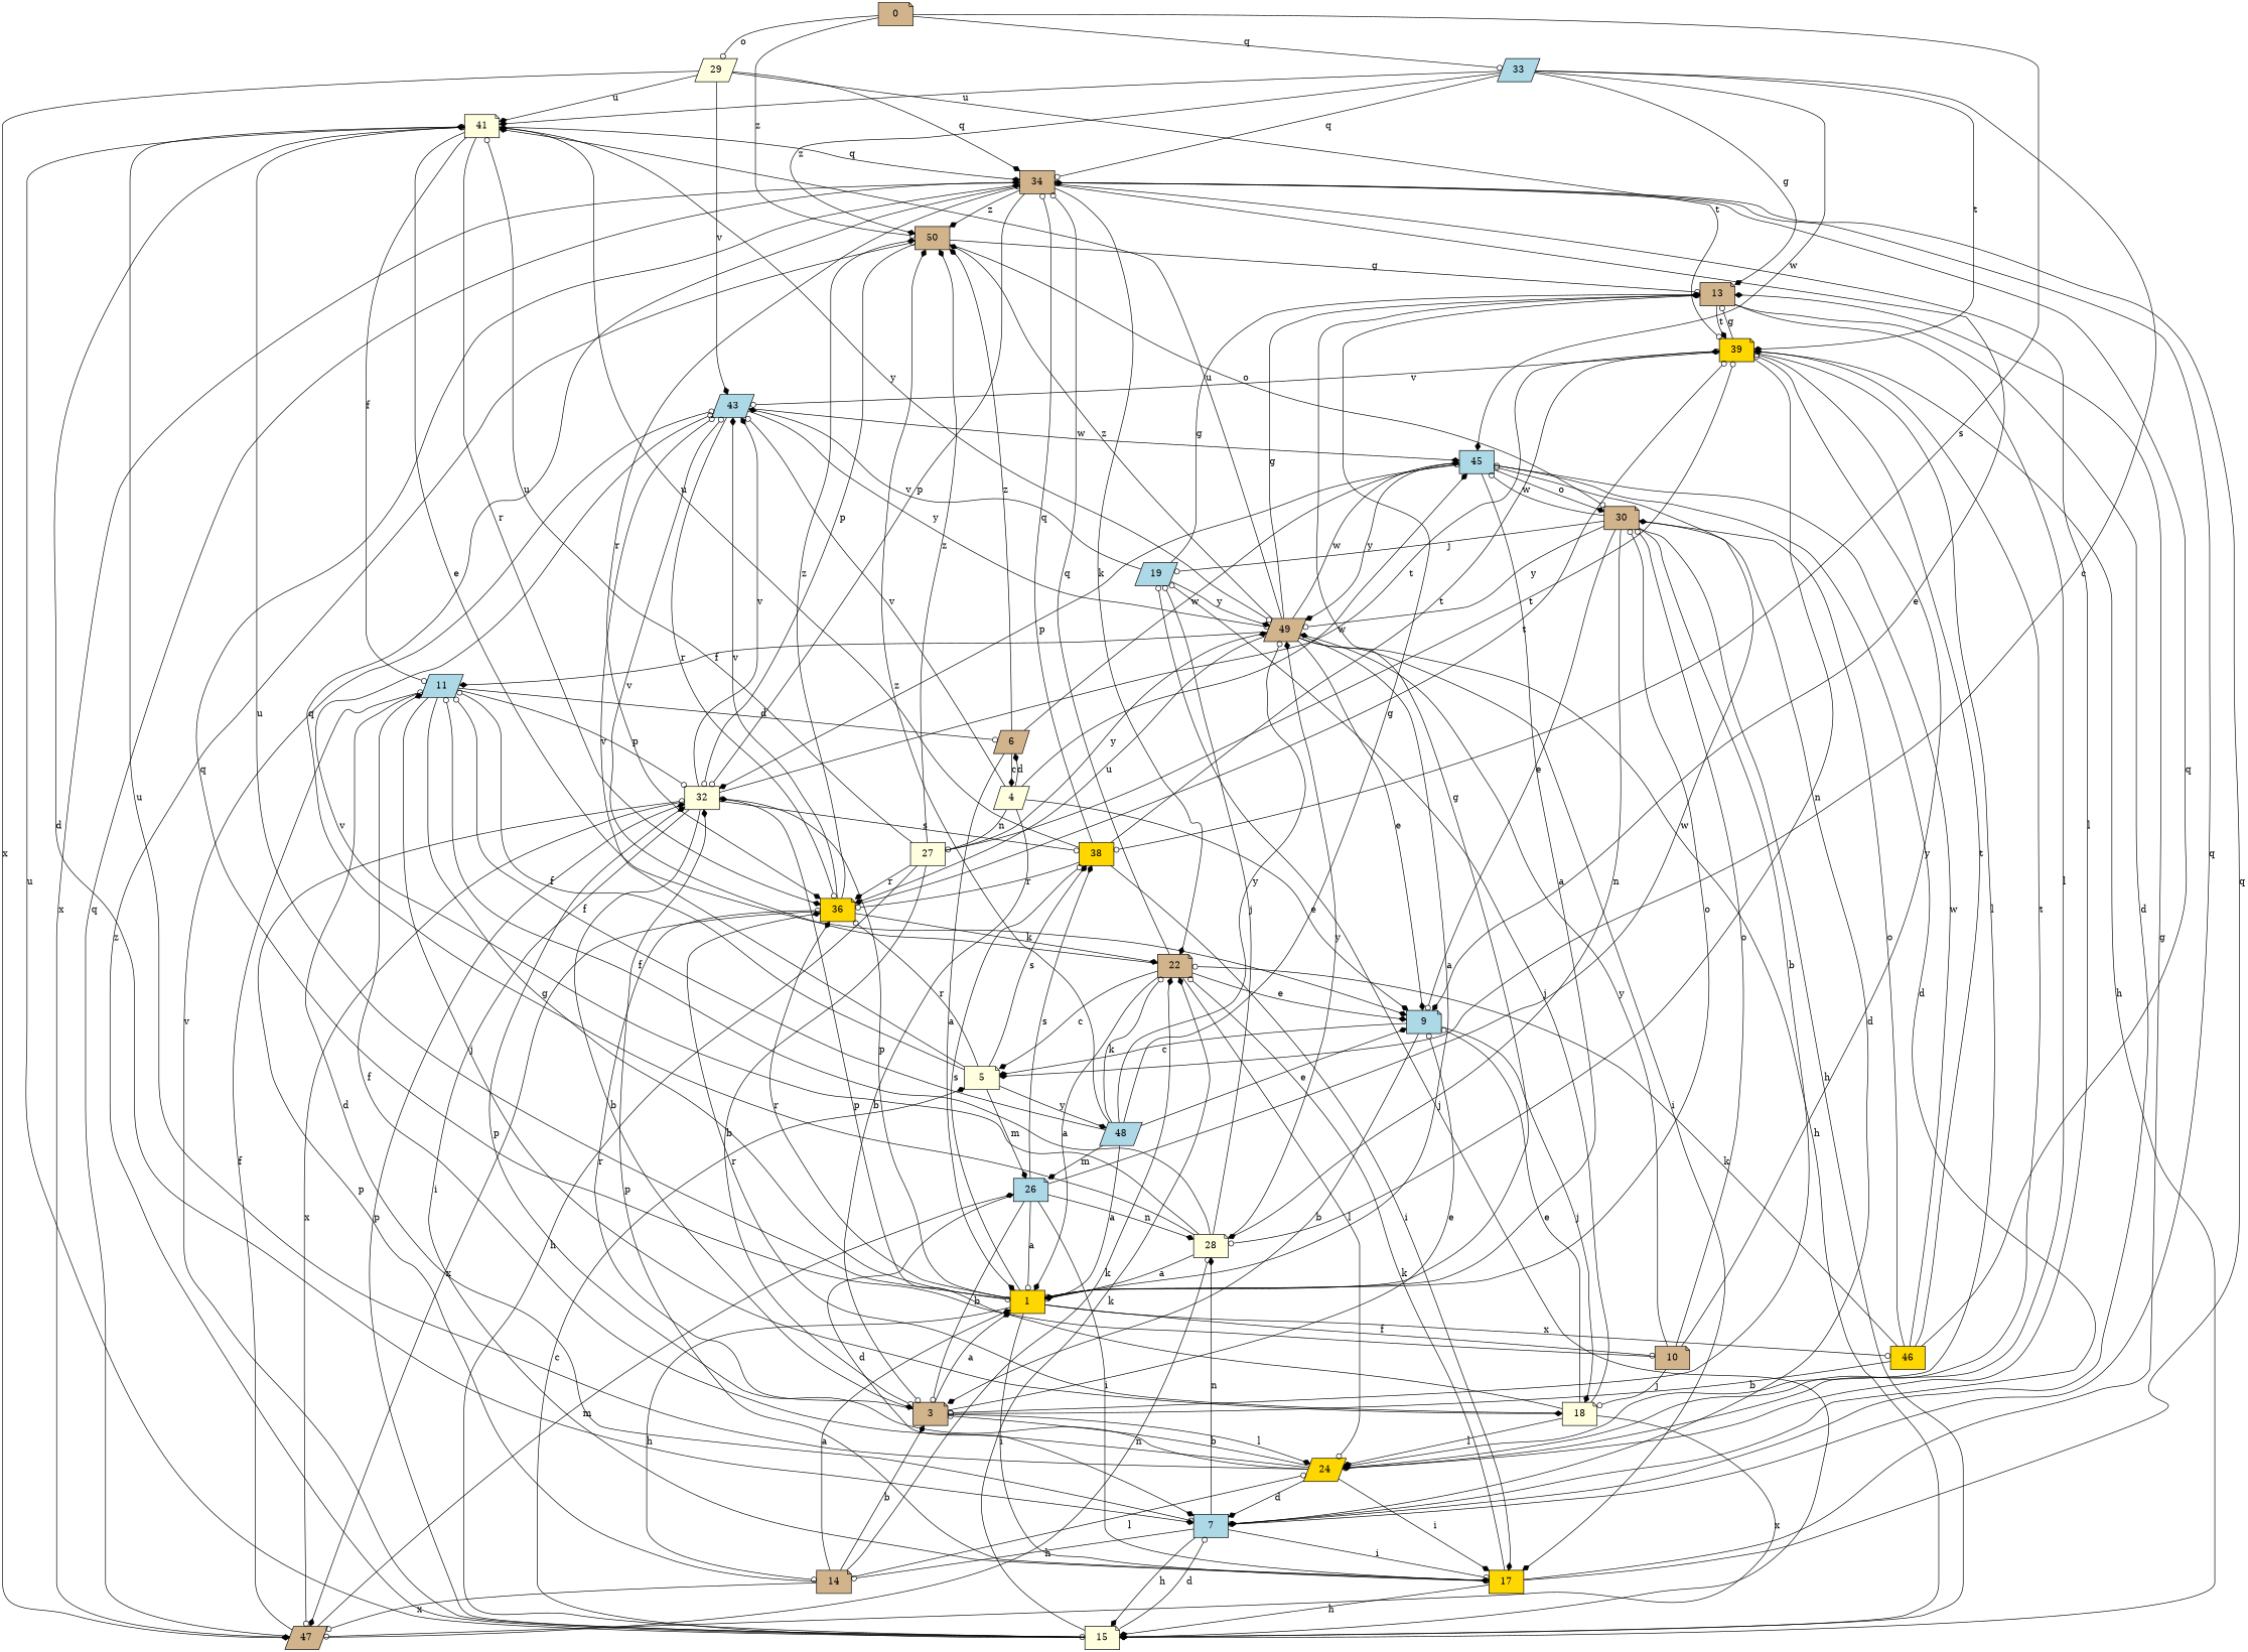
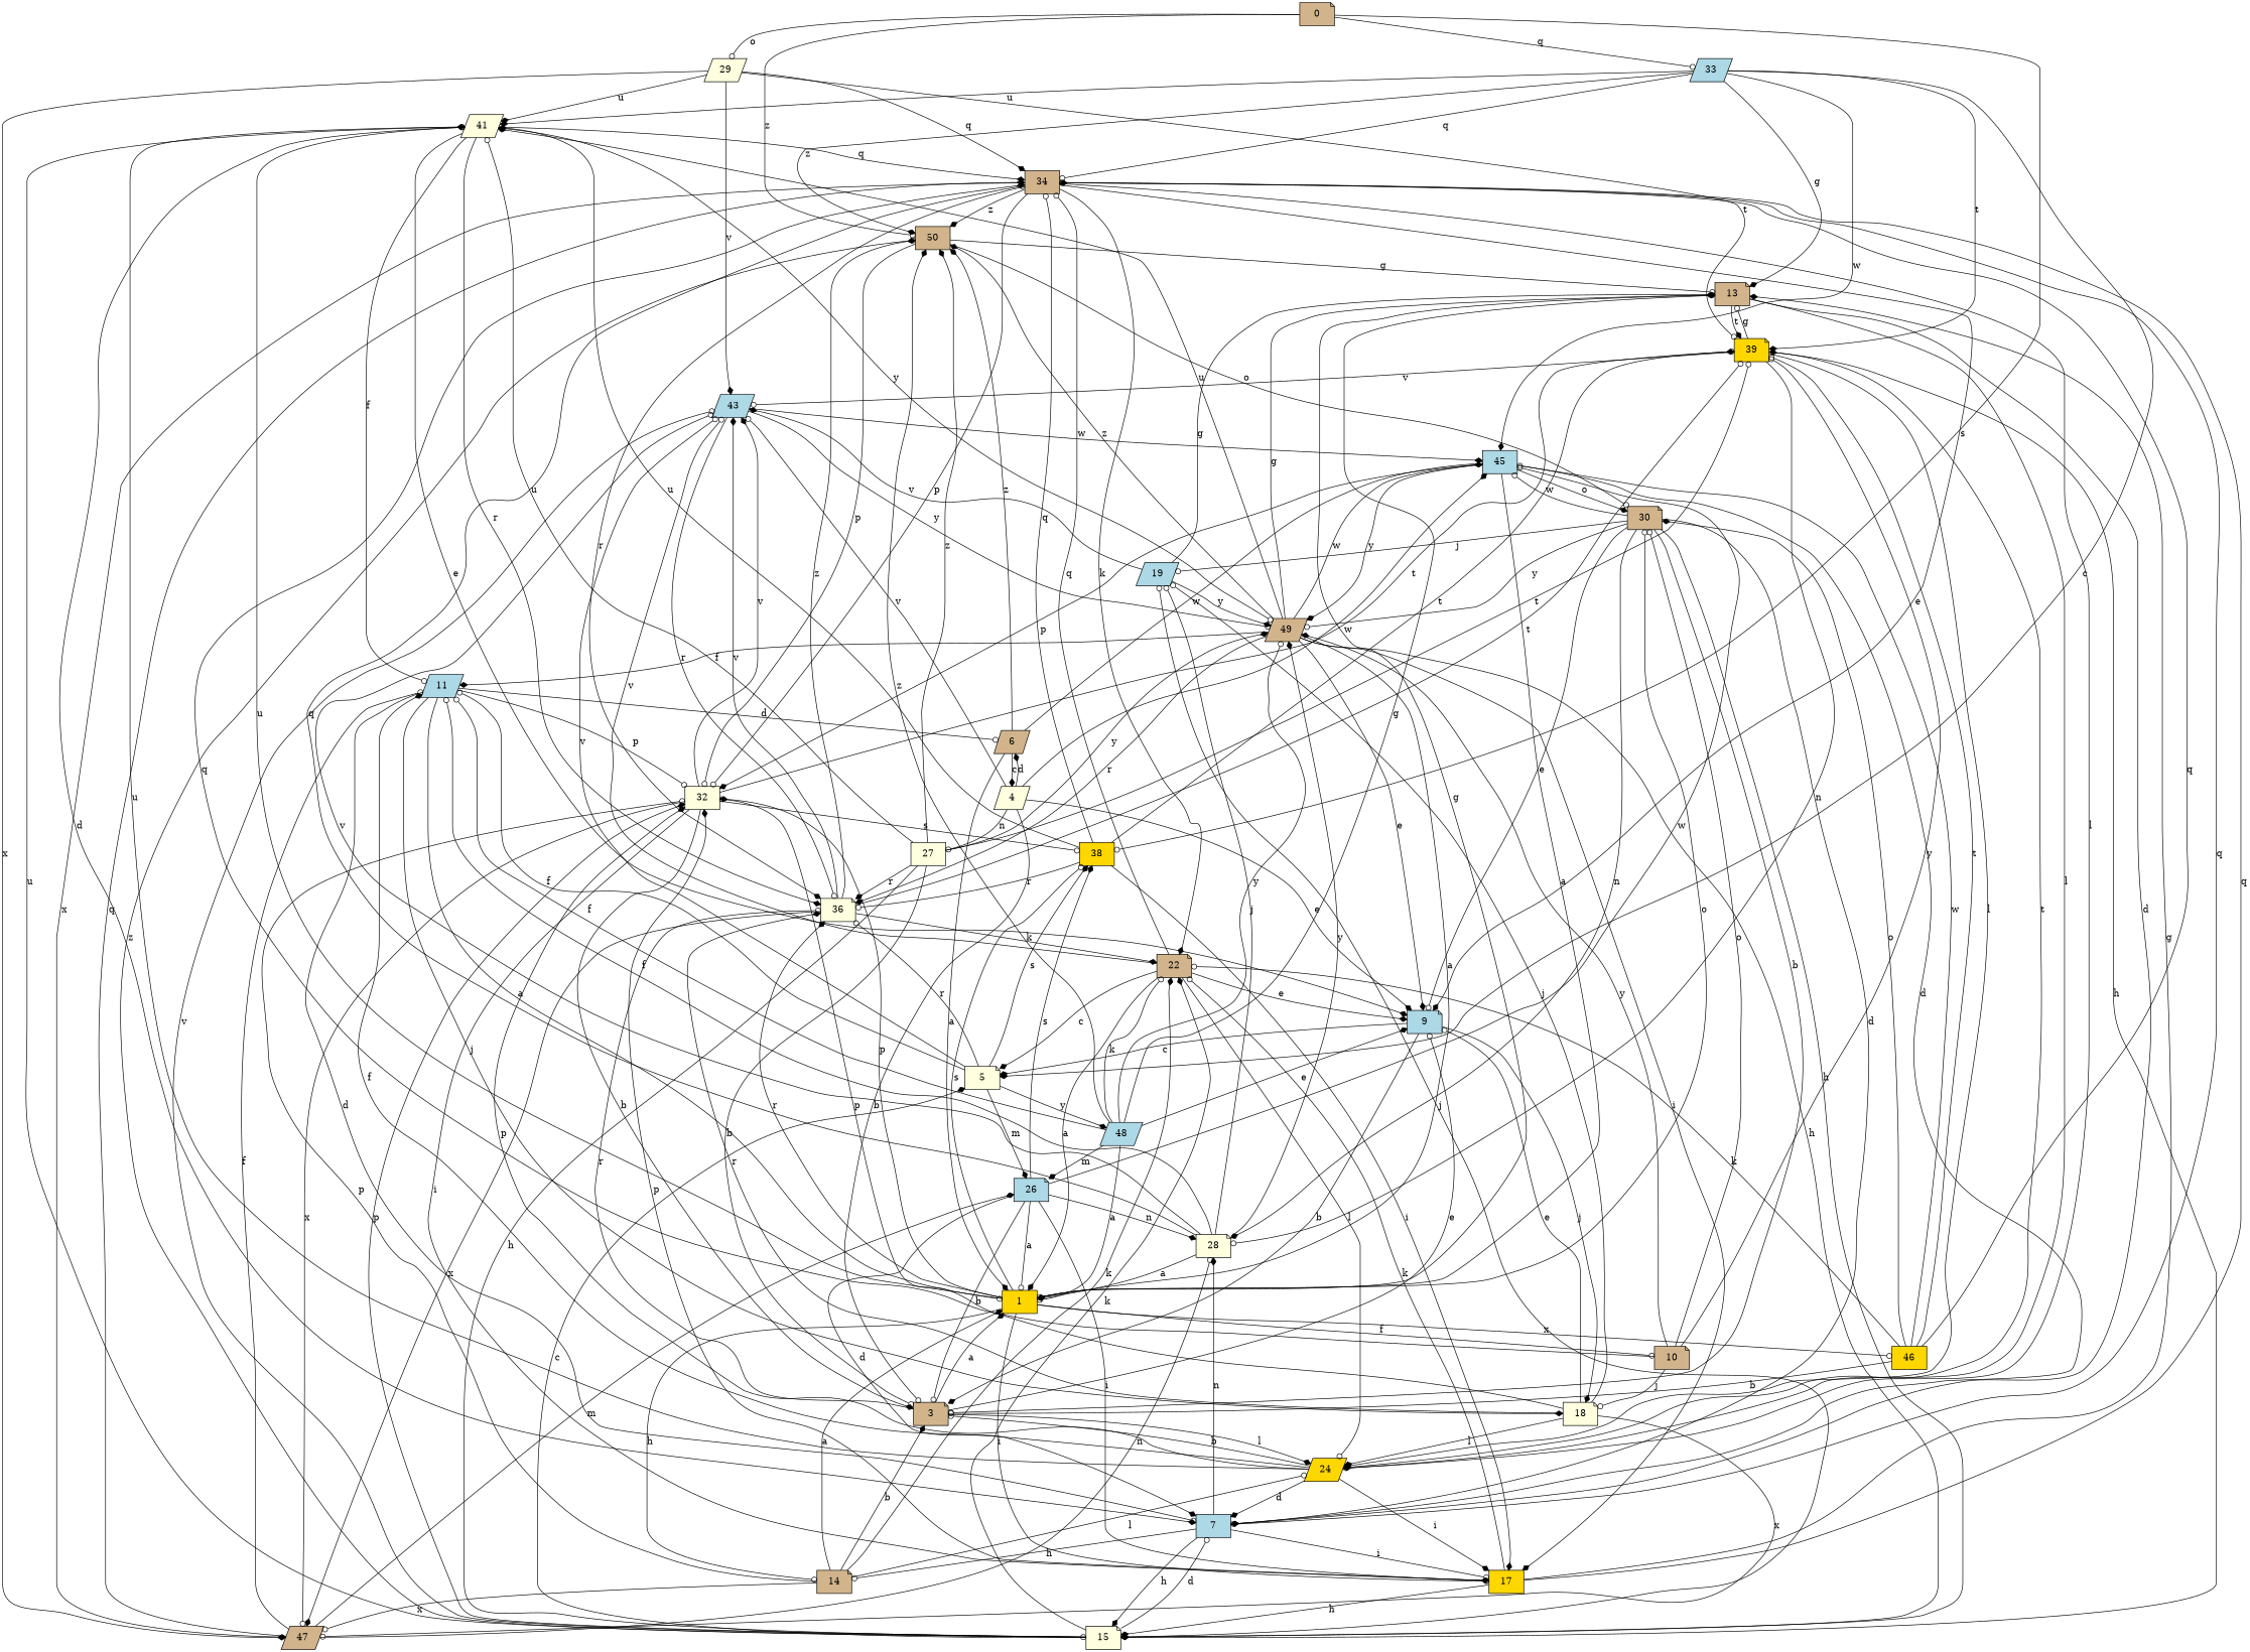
  strict digraph {
    node [fillcolor=tan shape=note style=filled]
    edge [arrowhead=diamond]
    29 [fillcolor=lightyellow shape=parallelogram]
    0
    33 [fillcolor=lightblue shape=parallelogram]
    38 [fillcolor=gold shape=box]
    50 [shape=box]
-   41 [fillcolor=lightyellow]
+   41 [fillcolor=lightyellow shape=parallelogram]
    43 [fillcolor=lightblue shape=parallelogram]
    34 [shape=box]
    39 [fillcolor=gold]
    47 [shape=parallelogram]
    13
    45 [fillcolor=lightblue shape=box]
    5 [fillcolor=lightyellow]
    17 [fillcolor=gold shape=box]
-   36 [fillcolor=gold]
+   36 [fillcolor=lightyellow]
    30
    32 [fillcolor=lightyellow shape=box]
    1 [fillcolor=gold shape=box]
    10
    14
    46 [fillcolor=gold shape=box]
    18 [fillcolor=lightyellow]
    49 [shape=parallelogram]
    24 [fillcolor=gold shape=parallelogram]
    7 [fillcolor=lightblue shape=box]
    3
    22
    15 [fillcolor=lightyellow]
    9 [fillcolor=lightblue]
    28 [fillcolor=lightyellow]
    19 [fillcolor=lightblue shape=parallelogram]
    11 [fillcolor=lightblue shape=parallelogram]
    4 [fillcolor=lightyellow shape=parallelogram]
    6 [shape=parallelogram]
    27 [fillcolor=lightyellow shape=box]
    26 [fillcolor=lightblue]
    48 [fillcolor=lightblue shape=parallelogram]
    29 -> 41 [label=u]
    29 -> 43 [label=v]
    29 -> 34 [label=q]
    29 -> 39 [arrowhead=odot label=t]
    29 -> 47 [label=x]
    0 -> 29 [arrowhead=odot label=o]
    0 -> 33 [arrowhead=odot label=q]
    0 -> 38 [arrowhead=odot label=s]
    0 -> 50 [arrowhead=odot label=z]
    33 -> 50 [label=z]
    33 -> 41 [label=u]
    33 -> 34 [arrowhead=odot label=q]
    33 -> 39 [label=t]
    33 -> 13 [label=g]
    33 -> 45 [label=w]
    33 -> 5 [label=c]
    38 -> 41 [label=u]
    38 -> 34 [arrowhead=odot label=q]
    38 -> 39 [arrowhead=odot label=t]
    38 -> 17 [label=i]
    38 -> 36 [arrowhead=odot label=r]
    50 -> 13 [arrowhead=odot label=g]
    50 -> 30 [arrowhead=odot label=o]
    50 -> 32 [arrowhead=odot label=p]
    41 -> 34 [label=q]
    41 -> 36 [label=r]
    41 -> 49 [arrowhead=odot label=y]
    41 -> 7 [label=d]
    41 -> 9 [label=e]
    41 -> 11 [arrowhead=odot label=f]
    43 -> 45 [label=w]
    43 -> 36 [arrowhead=odot label=r]
    43 -> 49 [arrowhead=odot label=y]
    34 -> 50 [label=z]
    34 -> 47 [label=x]
    34 -> 36 [label=r]
    34 -> 32 [arrowhead=odot label=p]
    34 -> 24 [label=l]
    34 -> 22 [label=k]
    34 -> 9 [label=e]
    39 -> 43 [arrowhead=odot label=v]
    39 -> 13 [arrowhead=odot label=g]
    39 -> 24 [label=l]
    39 -> 15 [label=h]
    39 -> 28 [arrowhead=odot label=n]
    47 -> 34 [label=q]
    47 -> 28 [arrowhead=odot label=n]
    47 -> 11 [arrowhead=odot label=f]
    47 -> 26 [label=m]
    13 -> 39 [label=t]
    13 -> 24 [arrowhead=odot label=l]
    13 -> 7 [arrowhead=odot label=d]
    45 -> 30 [label=o]
    45 -> 32 [label=p]
    45 -> 1 [arrowhead=odot label=a]
    45 -> 49 [label=y]
    45 -> 7 [label=d]
    5 -> 38 [label=s]
    5 -> 43 [arrowhead=odot label=v]
    5 -> 36 [arrowhead=odot label=r]
    5 -> 11 [arrowhead=odot label=f]
    5 -> 26 [label=m]
    5 -> 48 [label=y]
    17 -> 34 [arrowhead=odot label=q]
    17 -> 13 [label=g]
    17 -> 32 [label=p]
    17 -> 22 [arrowhead=odot label=k]
    17 -> 15 [label=h]
    36 -> 50 [label=z]
    36 -> 43 [label=v]
    36 -> 39 [arrowhead=odot label=t]
    36 -> 47 [label=x]
    36 -> 22 [label=k]
    30 -> 45 [arrowhead=odot label=w]
    30 -> 49 [arrowhead=odot label=y]
    30 -> 7 [label=d]
    30 -> 3 [arrowhead=odot label=b]
    30 -> 15 [label=h]
    30 -> 9 [arrowhead=odot label=e]
    30 -> 28 [label=n]
    30 -> 19 [arrowhead=odot label=j]
    32 -> 38 [arrowhead=odot label=s]
    32 -> 43 [label=v]
    32 -> 39 [label=t]
    32 -> 47 [arrowhead=odot label=x]
    32 -> 17 [label=i]
    32 -> 3 [label=b]
    1 -> 38 [arrowhead=odot label=s]
    1 -> 41 [arrowhead=odot label=u]
    1 -> 13 [label=g]
    1 -> 17 [arrowhead=odot label=i]
    1 -> 36 [label=r]
    1 -> 30 [arrowhead=odot label=o]
    1 -> 32 [label=p]
    1 -> 10 [arrowhead=odot label=f]
    1 -> 14 [arrowhead=odot label=h]
    1 -> 46 [arrowhead=odot label=x]
    10 -> 34 [label=q]
    10 -> 39 [arrowhead=odot label=y]
    10 -> 30 [arrowhead=odot label=o]
    10 -> 18 [arrowhead=odot label=j]
    10 -> 49 [label=y]
    14 -> 47 [arrowhead=odot label=x]
    14 -> 32 [arrowhead=odot label=p]
    14 -> 1 [label=a]
    14 -> 24 [arrowhead=odot label=l]
    14 -> 3 [label=b]
    14 -> 22 [label=k]
    46 -> 34 [arrowhead=odot label=q]
    46 -> 39 [arrowhead=odot label=t]
    46 -> 45 [arrowhead=odot label=w]
    46 -> 30 [label=o]
    46 -> 3 [arrowhead=odot label=b]
    46 -> 22 [arrowhead=odot label=k]
    18 -> 47 [arrowhead=odot label=x]
    18 -> 36 [label=r]
    18 -> 32 [arrowhead=odot label=p]
    18 -> 24 [label=l]
    18 -> 9 [arrowhead=odot label=e]
    18 -> 19 [arrowhead=odot label=j]
    49 -> 50 [label=z]
    49 -> 41 [label=u]
    49 -> 13 [arrowhead=odot label=g]
    49 -> 45 [label=w]
    49 -> 17 [label=i]
-   49 -> 36 [label=u]
+   49 -> 36 [label=r]
    49 -> 1 [label=a]
    49 -> 15 [label=h]
    49 -> 9 [label=e]
    49 -> 11 [label=f]
    24 -> 41 [label=u]
    24 -> 39 [label=t]
    24 -> 17 [label=i]
    24 -> 32 [label=p]
    24 -> 7 [label=d]
    24 -> 3 [arrowhead=odot label=b]
    24 -> 11 [label=f]
    7 -> 34 [label=q]
    7 -> 17 [arrowhead=odot label=i]
    7 -> 14 [arrowhead=odot label=h]
    7 -> 15 [label=h]
    7 -> 28 [label=n]
    3 -> 36 [arrowhead=odot label=r]
    3 -> 1 [label=a]
    3 -> 24 [label=l]
    3 -> 9 [arrowhead=odot label=e]
    22 -> 43 [arrowhead=odot label=v]
    22 -> 34 [arrowhead=odot label=q]
    22 -> 5 [label=c]
    22 -> 1 [label=a]
    22 -> 24 [arrowhead=odot label=l]
    22 -> 9 [label=e]
    15 -> 50 [arrowhead=odot label=z]
    15 -> 41 [arrowhead=odot label=u]
    15 -> 43 [arrowhead=odot label=v]
    15 -> 5 [label=c]
    15 -> 32 [label=p]
    15 -> 7 [arrowhead=odot label=d]
    15 -> 22 [label=k]
    15 -> 19 [arrowhead=odot label=j]
    9 -> 5 [label=c]
    9 -> 18 [label=j]
    9 -> 3 [label=b]
    28 -> 43 [arrowhead=odot label=v]
    28 -> 34 [arrowhead=odot label=q]
    28 -> 1 [label=a]
    28 -> 49 [label=y]
    28 -> 19 [arrowhead=odot label=j]
    28 -> 11 [arrowhead=odot label=f]
    19 -> 43 [label=v]
    19 -> 13 [label=g]
    19 -> 49 [label=y]
    11 -> 32 [arrowhead=odot label=p]
-   11 -> 1 [arrowhead=odot label=g]
+   11 -> 1 [arrowhead=odot label=a]
    11 -> 18 [label=j]
    11 -> 7 [arrowhead=odot label=d]
    11 -> 6 [arrowhead=odot label=d]
    4 -> 43 [arrowhead=odot label=v]
    4 -> 45 [label=w]
    4 -> 3 [arrowhead=odot label=b]
    4 -> 9 [label=e]
    4 -> 6 [label=d]
    4 -> 27 [arrowhead=odot label=n]
    6 -> 50 [label=z]
    6 -> 45 [arrowhead=odot label=w]
    6 -> 1 [label=a]
    6 -> 4 [label=c]
    27 -> 50 [label=z]
    27 -> 41 [arrowhead=odot label=u]
    27 -> 39 [arrowhead=odot label=t]
    27 -> 36 [label=r]
    27 -> 49 [label=y]
    27 -> 3 [arrowhead=odot label=b]
    27 -> 15 [arrowhead=odot label=h]
    26 -> 38 [label=s]
    26 -> 45 [arrowhead=odot label=w]
    26 -> 17 [arrowhead=odot label=i]
    26 -> 1 [arrowhead=odot label=a]
    26 -> 7 [label=d]
    26 -> 3 [arrowhead=odot label=b]
    26 -> 28 [label=n]
    48 -> 50 [label=z]
    48 -> 13 [label=g]
    48 -> 1 [arrowhead=odot label=a]
    48 -> 49 [arrowhead=odot label=y]
    48 -> 22 [arrowhead=odot label=k]
    48 -> 9 [label=e]
    48 -> 11 [arrowhead=odot label=f]
    48 -> 26 [label=m]
  }
